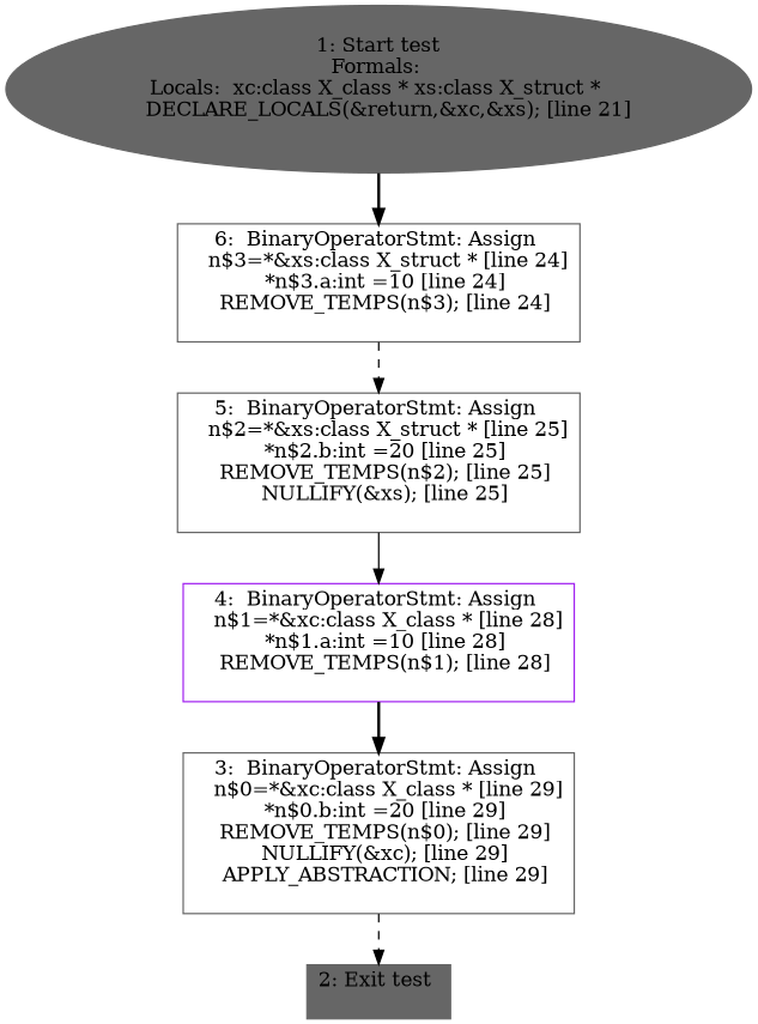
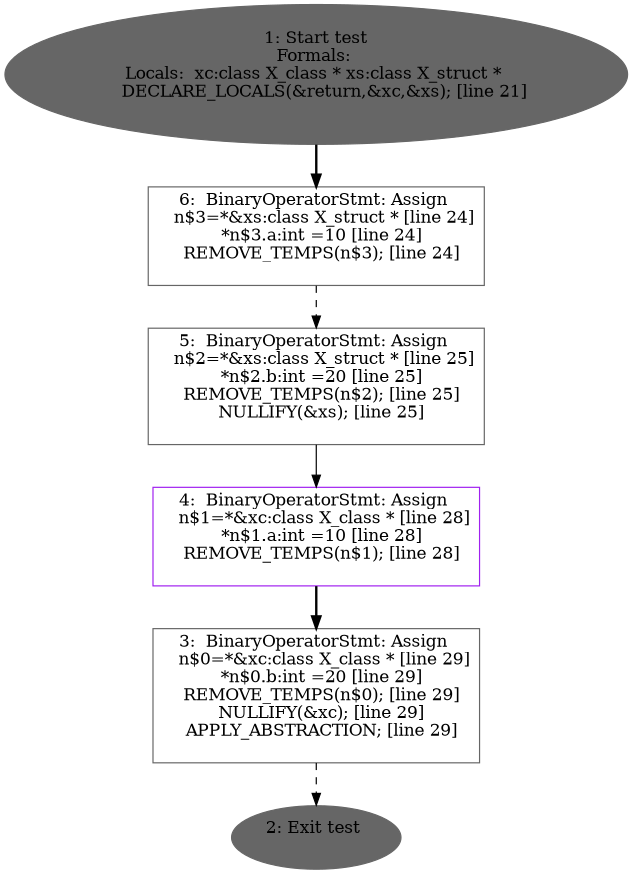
  digraph {
    node [shape=box color=gray40]
    edge [style=dashed]
    n1 [label="6:  BinaryOperatorStmt: Assign \n   n$3=*&xs:class X_struct * [line 24]\n  *n$3.a:int =10 [line 24]\n  REMOVE_TEMPS(n$3); [line 24]\n "]
    n2 [label="5:  BinaryOperatorStmt: Assign \n   n$2=*&xs:class X_struct * [line 25]\n  *n$2.b:int =20 [line 25]\n  REMOVE_TEMPS(n$2); [line 25]\n  NULLIFY(&xs); [line 25]\n "]
    n3 [label="4:  BinaryOperatorStmt: Assign \n   n$1=*&xc:class X_class * [line 28]\n  *n$1.a:int =10 [line 28]\n  REMOVE_TEMPS(n$1); [line 28]\n " color=purple]
    n4 [label="3:  BinaryOperatorStmt: Assign \n   n$0=*&xc:class X_class * [line 29]\n  *n$0.b:int =20 [line 29]\n  REMOVE_TEMPS(n$0); [line 29]\n  NULLIFY(&xc); [line 29]\n  APPLY_ABSTRACTION; [line 29]\n "]
-   n5 [label="2: Exit test \n  " style=filled]
+   n5 [label="2: Exit test \n  " style=filled shape=""]
    n6 [label="1: Start test\nFormals: \nLocals:  xc:class X_class * xs:class X_struct * \n   DECLARE_LOCALS(&return,&xc,&xs); [line 21]\n " style=filled shape=""]
    n1 -> n2
    n2 -> n3 [style=solid]
    n3 -> n4 [style=bold]
    n4 -> n5
    n6 -> n1 [style=bold]
  }
